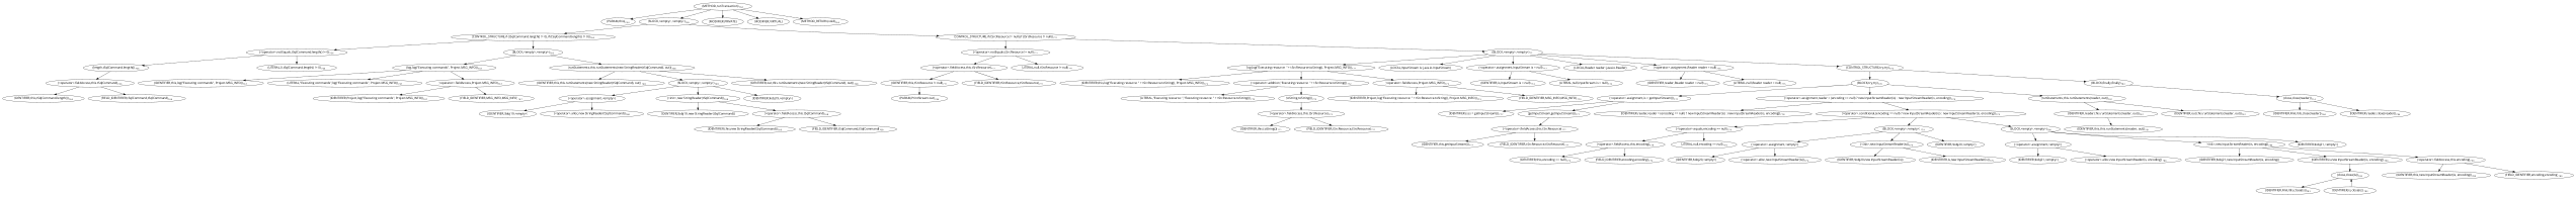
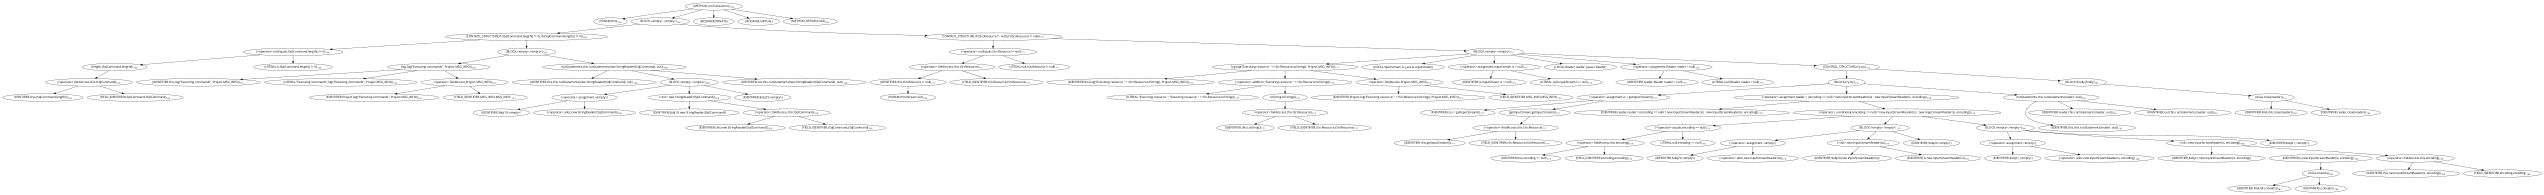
  digraph {
    fontname="Open Sans"
    node [fontname="Open Sans"]
    edge [fontname="Open Sans"]
    n1 [label=<(METHOD,runTransaction)<SUB>764</SUB>>]
    n2 [label=<(PARAM,this)<SUB>764</SUB>>]
    n3 [label=<(BLOCK,&lt;empty&gt;,&lt;empty&gt;)<SUB>765</SUB>>]
    n4 [label=<(MODIFIER,PRIVATE)>]
    n5 [label=<(MODIFIER,VIRTUAL)>]
    n6 [label=<(METHOD_RETURN,void)<SUB>764</SUB>>]
    n7 [label=<(PARAM,PrintStream out)<SUB>764</SUB>>]
    n8 [label=<(CONTROL_STRUCTURE,if (tSqlCommand.length() != 0),if (tSqlCommand.length() != 0))<SUB>766</SUB>>]
    n9 [label=<(CONTROL_STRUCTURE,if (tSrcResource != null),if (tSrcResource != null))<SUB>771</SUB>>]
    n10 [label=<(&lt;operator&gt;.notEquals,tSqlCommand.length() != 0)<SUB>766</SUB>>]
    n11 [label=<(BLOCK,&lt;empty&gt;,&lt;empty&gt;)<SUB>766</SUB>>]
    n12 [label=<(&lt;operator&gt;.notEquals,tSrcResource != null)<SUB>771</SUB>>]
    n13 [label=<(BLOCK,&lt;empty&gt;,&lt;empty&gt;)<SUB>771</SUB>>]
    n14 [label=<(length,tSqlCommand.length())<SUB>766</SUB>>]
    n15 [label=<(LITERAL,0,tSqlCommand.length() != 0)<SUB>766</SUB>>]
    n16 [label=<(log,log(&quot;Executing commands&quot;, Project.MSG_INFO))<SUB>767</SUB>>]
    n17 [label=<(runStatements,this.runStatements(new StringReader(tSqlCommand), out))<SUB>768</SUB>>]
    n18 [label=<(&lt;operator&gt;.fieldAccess,this.tSqlCommand)<SUB>766</SUB>>]
    n19 [label=<(IDENTIFIER,this,tSqlCommand.length())<SUB>766</SUB>>]
    n20 [label=<(FIELD_IDENTIFIER,tSqlCommand,tSqlCommand)<SUB>766</SUB>>]
    n21 [label=<(IDENTIFIER,this,log(&quot;Executing commands&quot;, Project.MSG_INFO))<SUB>767</SUB>>]
    n22 [label=<(LITERAL,&quot;Executing commands&quot;,log(&quot;Executing commands&quot;, Project.MSG_INFO))<SUB>767</SUB>>]
    n23 [label=<(&lt;operator&gt;.fieldAccess,Project.MSG_INFO)<SUB>767</SUB>>]
    n24 [label=<(IDENTIFIER,this,this.runStatements(new StringReader(tSqlCommand), out))<SUB>768</SUB>>]
    n25 [label=<(BLOCK,&lt;empty&gt;,&lt;empty&gt;)<SUB>768</SUB>>]
    n26 [label=<(IDENTIFIER,out,this.runStatements(new StringReader(tSqlCommand), out))<SUB>768</SUB>>]
    n27 [label=<(IDENTIFIER,Project,log(&quot;Executing commands&quot;, Project.MSG_INFO))<SUB>767</SUB>>]
    n28 [label=<(FIELD_IDENTIFIER,MSG_INFO,MSG_INFO)<SUB>767</SUB>>]
    n29 [label=<(&lt;operator&gt;.assignment,&lt;empty&gt;)>]
    n30 [label=<(&lt;init&gt;,new StringReader(tSqlCommand))<SUB>768</SUB>>]
    n31 [label=<(IDENTIFIER,$obj19,&lt;empty&gt;)>]
    n32 [label=<(IDENTIFIER,$obj19,&lt;empty&gt;)>]
    n33 [label=<(&lt;operator&gt;.alloc,new StringReader(tSqlCommand))<SUB>768</SUB>>]
    n34 [label=<(IDENTIFIER,$obj19,new StringReader(tSqlCommand))>]
    n35 [label=<(&lt;operator&gt;.fieldAccess,this.tSqlCommand)<SUB>768</SUB>>]
    n36 [label=<(IDENTIFIER,this,new StringReader(tSqlCommand))<SUB>768</SUB>>]
    n37 [label=<(FIELD_IDENTIFIER,tSqlCommand,tSqlCommand)<SUB>768</SUB>>]
    n38 [label=<(&lt;operator&gt;.fieldAccess,this.tSrcResource)<SUB>771</SUB>>]
    n39 [label=<(LITERAL,null,tSrcResource != null)<SUB>771</SUB>>]
    n40 [label=<(log,log(&quot;Executing resource: &quot; + tSrcResource.toString(), Project.MSG_INFO))<SUB>772</SUB>>]
    n41 [label=<(LOCAL,InputStream is: java.io.InputStream)>]
    n42 [label=<(&lt;operator&gt;.assignment,InputStream is = null)<SUB>774</SUB>>]
    n43 [label=<(LOCAL,Reader reader: java.io.Reader)>]
    n44 [label=<(&lt;operator&gt;.assignment,Reader reader = null)<SUB>775</SUB>>]
    n45 [label=<(CONTROL_STRUCTURE,try,try)<SUB>776</SUB>>]
    n46 [label=<(IDENTIFIER,this,tSrcResource != null)<SUB>771</SUB>>]
    n47 [label=<(FIELD_IDENTIFIER,tSrcResource,tSrcResource)<SUB>771</SUB>>]
    n48 [label=<(IDENTIFIER,this,log(&quot;Executing resource: &quot; + tSrcResource.toString(), Project.MSG_INFO))<SUB>772</SUB>>]
    n49 [label=<(&lt;operator&gt;.addition,&quot;Executing resource: &quot; + tSrcResource.toString())<SUB>772</SUB>>]
    n50 [label=<(&lt;operator&gt;.fieldAccess,Project.MSG_INFO)<SUB>773</SUB>>]
    n51 [label=<(IDENTIFIER,is,InputStream is = null)<SUB>774</SUB>>]
    n52 [label=<(LITERAL,null,InputStream is = null)<SUB>774</SUB>>]
    n53 [label=<(IDENTIFIER,reader,Reader reader = null)<SUB>775</SUB>>]
    n54 [label=<(LITERAL,null,Reader reader = null)<SUB>775</SUB>>]
    n55 [label=<(BLOCK,try,try)<SUB>776</SUB>>]
    n56 [label=<(BLOCK,finally,finally)<SUB>782</SUB>>]
    n57 [label=<(LITERAL,&quot;Executing resource: &quot;,&quot;Executing resource: &quot; + tSrcResource.toString())<SUB>772</SUB>>]
    n58 [label=<(toString,toString())<SUB>772</SUB>>]
    n59 [label=<(IDENTIFIER,Project,log(&quot;Executing resource: &quot; + tSrcResource.toString(), Project.MSG_INFO))<SUB>773</SUB>>]
    n60 [label=<(FIELD_IDENTIFIER,MSG_INFO,MSG_INFO)<SUB>773</SUB>>]
    n61 [label=<(&lt;operator&gt;.fieldAccess,this.tSrcResource)<SUB>772</SUB>>]
    n62 [label=<(IDENTIFIER,this,toString())<SUB>772</SUB>>]
    n63 [label=<(FIELD_IDENTIFIER,tSrcResource,tSrcResource)<SUB>772</SUB>>]
    n64 [label=<(&lt;operator&gt;.assignment,is = getInputStream())<SUB>777</SUB>>]
    n65 [label=<(&lt;operator&gt;.assignment,reader = (encoding == null) ? new InputStreamReader(is) : new InputStreamReader(is, encoding))<SUB>778</SUB>>]
    n66 [label=<(runStatements,this.runStatements(reader, out))<SUB>781</SUB>>]
    n67 [label=<(close,close(reader))<SUB>714</SUB>>]
    n68 [label=<(IDENTIFIER,is,is = getInputStream())<SUB>777</SUB>>]
    n69 [label=<(getInputStream,getInputStream())<SUB>777</SUB>>]
    n70 [label=<(IDENTIFIER,reader,reader = (encoding == null) ? new InputStreamReader(is) : new InputStreamReader(is, encoding))<SUB>778</SUB>>]
    n71 [label=<(&lt;operator&gt;.conditional,(encoding == null) ? new InputStreamReader(is) : new InputStreamReader(is, encoding))<SUB>779</SUB>>]
    n72 [label=<(IDENTIFIER,this,this.runStatements(reader, out))<SUB>781</SUB>>]
    n73 [label=<(IDENTIFIER,reader,this.runStatements(reader, out))<SUB>781</SUB>>]
    n74 [label=<(IDENTIFIER,out,this.runStatements(reader, out))<SUB>781</SUB>>]
    n75 [label=<(&lt;operator&gt;.fieldAccess,this.tSrcResource)<SUB>777</SUB>>]
    n76 [label=<(IDENTIFIER,this,getInputStream())<SUB>777</SUB>>]
    n77 [label=<(FIELD_IDENTIFIER,tSrcResource,tSrcResource)<SUB>777</SUB>>]
    n78 [label=<(&lt;operator&gt;.equals,encoding == null)<SUB>779</SUB>>]
    n79 [label=<(BLOCK,&lt;empty&gt;,&lt;empty&gt;)<SUB>779</SUB>>]
    n80 [label=<(BLOCK,&lt;empty&gt;,&lt;empty&gt;)<SUB>780</SUB>>]
    n81 [label=<(&lt;operator&gt;.fieldAccess,this.encoding)<SUB>779</SUB>>]
    n82 [label=<(LITERAL,null,encoding == null)<SUB>779</SUB>>]
    n83 [label=<(&lt;operator&gt;.assignment,&lt;empty&gt;)>]
    n84 [label=<(&lt;init&gt;,new InputStreamReader(is))<SUB>779</SUB>>]
    n85 [label=<(IDENTIFIER,$obj20,&lt;empty&gt;)>]
    n86 [label=<(&lt;operator&gt;.assignment,&lt;empty&gt;)>]
    n87 [label=<(&lt;init&gt;,new InputStreamReader(is, encoding))<SUB>780</SUB>>]
    n88 [label=<(IDENTIFIER,$obj21,&lt;empty&gt;)>]
    n89 [label=<(IDENTIFIER,this,encoding == null)<SUB>779</SUB>>]
    n90 [label=<(FIELD_IDENTIFIER,encoding,encoding)<SUB>779</SUB>>]
    n91 [label=<(IDENTIFIER,$obj20,&lt;empty&gt;)>]
    n92 [label=<(&lt;operator&gt;.alloc,new InputStreamReader(is))<SUB>779</SUB>>]
    n93 [label=<(IDENTIFIER,$obj20,new InputStreamReader(is))>]
    n94 [label=<(IDENTIFIER,is,new InputStreamReader(is))<SUB>779</SUB>>]
    n95 [label=<(IDENTIFIER,$obj21,&lt;empty&gt;)>]
    n96 [label=<(&lt;operator&gt;.alloc,new InputStreamReader(is, encoding))<SUB>780</SUB>>]
    n97 [label=<(IDENTIFIER,$obj21,new InputStreamReader(is, encoding))>]
    n98 [label=<(IDENTIFIER,is,new InputStreamReader(is, encoding))<SUB>780</SUB>>]
    n99 [label=<(&lt;operator&gt;.fieldAccess,this.encoding)<SUB>780</SUB>>]
    n100 [label=<(close,close(is))<SUB>783</SUB>>]
    n101 [label=<(IDENTIFIER,this,new InputStreamReader(is, encoding))<SUB>780</SUB>>]
    n102 [label=<(FIELD_IDENTIFIER,encoding,encoding)<SUB>780</SUB>>]
    n103 [label=<(IDENTIFIER,FileUtils,close(is))<SUB>783</SUB>>]
    n104 [label=<(IDENTIFIER,is,close(is))<SUB>783</SUB>>]
    n105 [label=<(IDENTIFIER,FileUtils,close(reader))<SUB>784</SUB>>]
    n106 [label=<(IDENTIFIER,reader,close(reader))<SUB>784</SUB>>]
    n1 -> n2
    n1 -> n3
    n1 -> n4
    n1 -> n5
    n1 -> n6
    n3 -> n8
    n3 -> n9
    n8 -> n10
    n8 -> n11
    n9 -> n12
    n9 -> n13
    n10 -> n14
    n10 -> n15
    n11 -> n16
    n11 -> n17
    n12 -> n38
    n12 -> n39
    n13 -> n40
    n13 -> n41
    n13 -> n42
    n13 -> n43
    n13 -> n44
    n13 -> n45
    n14 -> n18
    n16 -> n21
    n16 -> n22
    n16 -> n23
    n17 -> n24
    n17 -> n25
    n17 -> n26
    n18 -> n19
    n18 -> n20
    n23 -> n27
    n23 -> n28
    n25 -> n29
    n25 -> n30
    n25 -> n31
    n29 -> n32
    n29 -> n33
    n30 -> n34
    n30 -> n35
    n35 -> n36
    n35 -> n37
    n38 -> n46
    n38 -> n47
    n40 -> n48
    n40 -> n49
    n40 -> n50
    n42 -> n51
    n42 -> n52
    n44 -> n53
    n44 -> n54
    n45 -> n55
    n45 -> n56
    n46 -> n7
    n49 -> n57
    n49 -> n58
    n50 -> n59
    n50 -> n60
    n55 -> n64
    n55 -> n65
    n55 -> n66
    n56 -> n67
    n58 -> n61
    n61 -> n62
    n61 -> n63
    n64 -> n68
    n64 -> n69
    n65 -> n70
    n65 -> n71
-   n73 -> n72
+   n66 -> n72
    n66 -> n73
    n66 -> n74
    n67 -> n105
    n67 -> n106
    n69 -> n75
    n71 -> n78
    n71 -> n79
    n71 -> n80
    n75 -> n76
    n75 -> n77
    n78 -> n81
    n78 -> n82
    n79 -> n83
    n79 -> n84
    n79 -> n85
    n80 -> n86
    n80 -> n87
    n80 -> n88
    n81 -> n89
    n81 -> n90
    n83 -> n91
    n83 -> n92
    n84 -> n93
    n84 -> n94
    n86 -> n95
    n86 -> n96
    n87 -> n97
-   n87 -> n98
    n87 -> n99
    n98 -> n100
    n99 -> n101
    n99 -> n102
    n100 -> n103
-   n104 -> n100
+   n100 -> n104
  }
